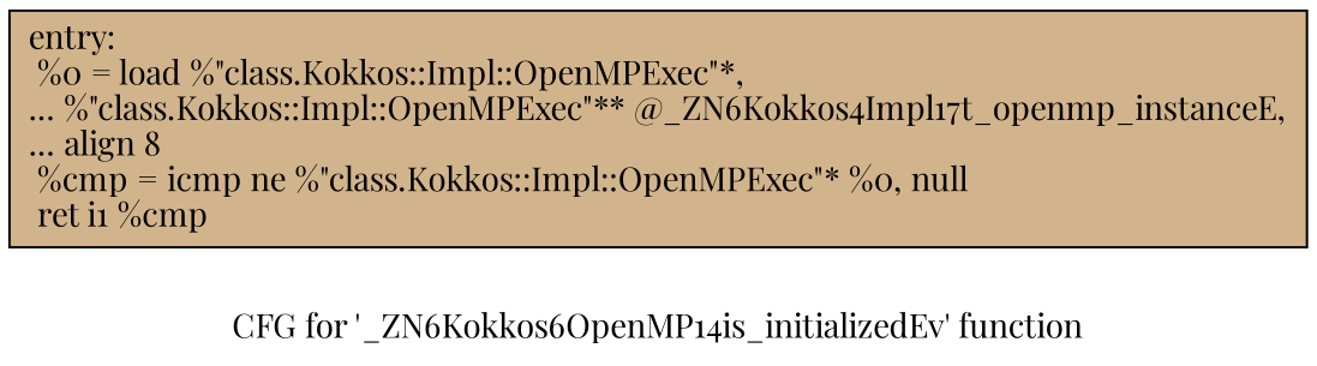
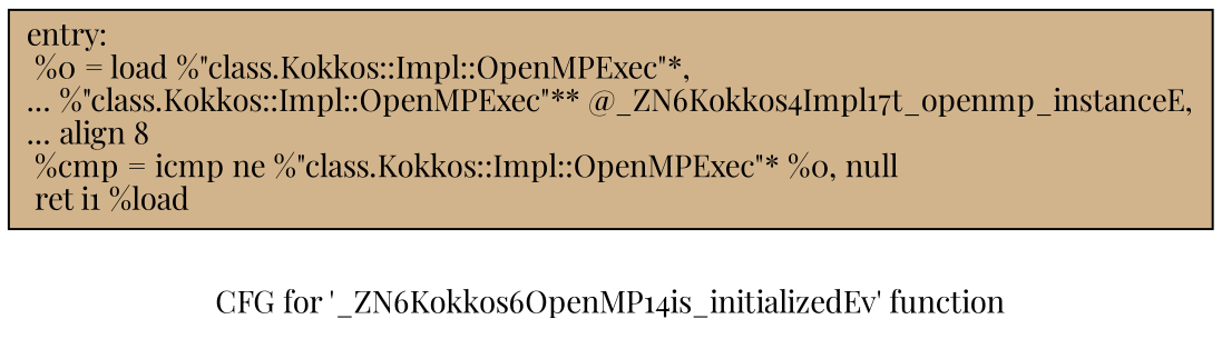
  digraph {
    label="CFG for '_ZN6Kokkos6OpenMP14is_initializedEv' function"
    fontname="Playfair Display"
-   n1 [label="{entry:\l  %0 = load %\"class.Kokkos::Impl::OpenMPExec\"*,\l... %\"class.Kokkos::Impl::OpenMPExec\"** @_ZN6Kokkos4Impl17t_openmp_instanceE,\l... align 8\l  %cmp = icmp ne %\"class.Kokkos::Impl::OpenMPExec\"* %0, null\l  ret i1 %cmp\l}" shape=record style=filled fillcolor=tan fontname="Playfair Display"]
+   n1 [label="{entry:\l  %0 = load %\"class.Kokkos::Impl::OpenMPExec\"*,\l... %\"class.Kokkos::Impl::OpenMPExec\"** @_ZN6Kokkos4Impl17t_openmp_instanceE,\l... align 8\l  %cmp = icmp ne %\"class.Kokkos::Impl::OpenMPExec\"* %0, null\l  ret i1 %load\l}" shape=record style=filled fillcolor=tan fontname="Playfair Display"]
  }
